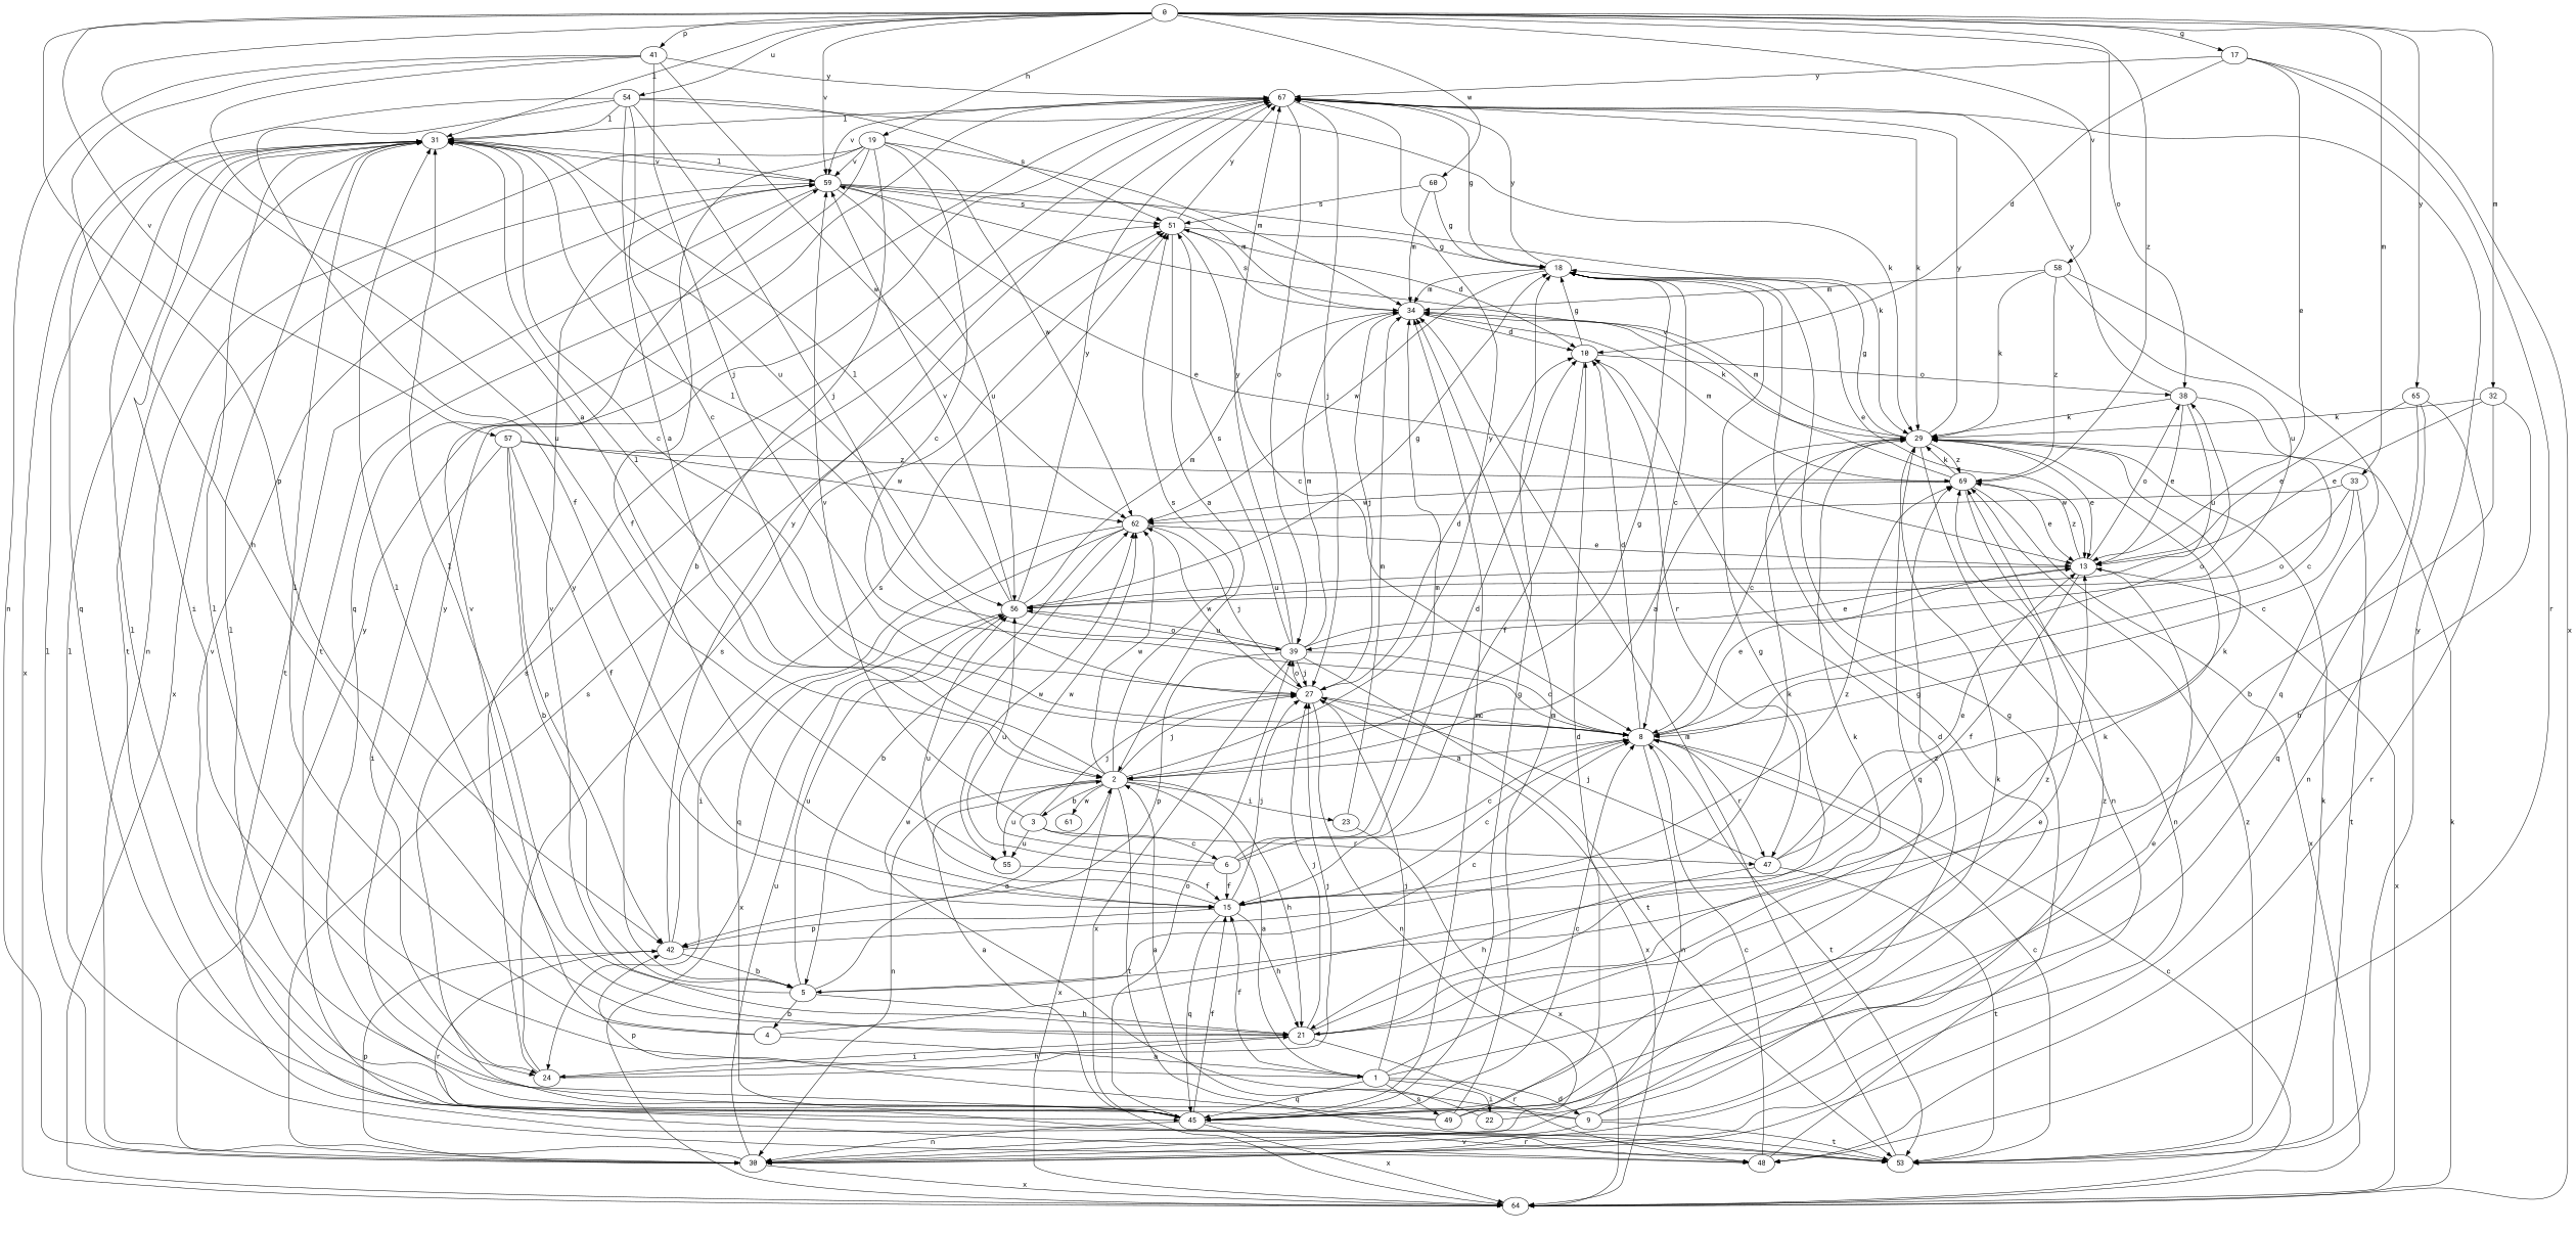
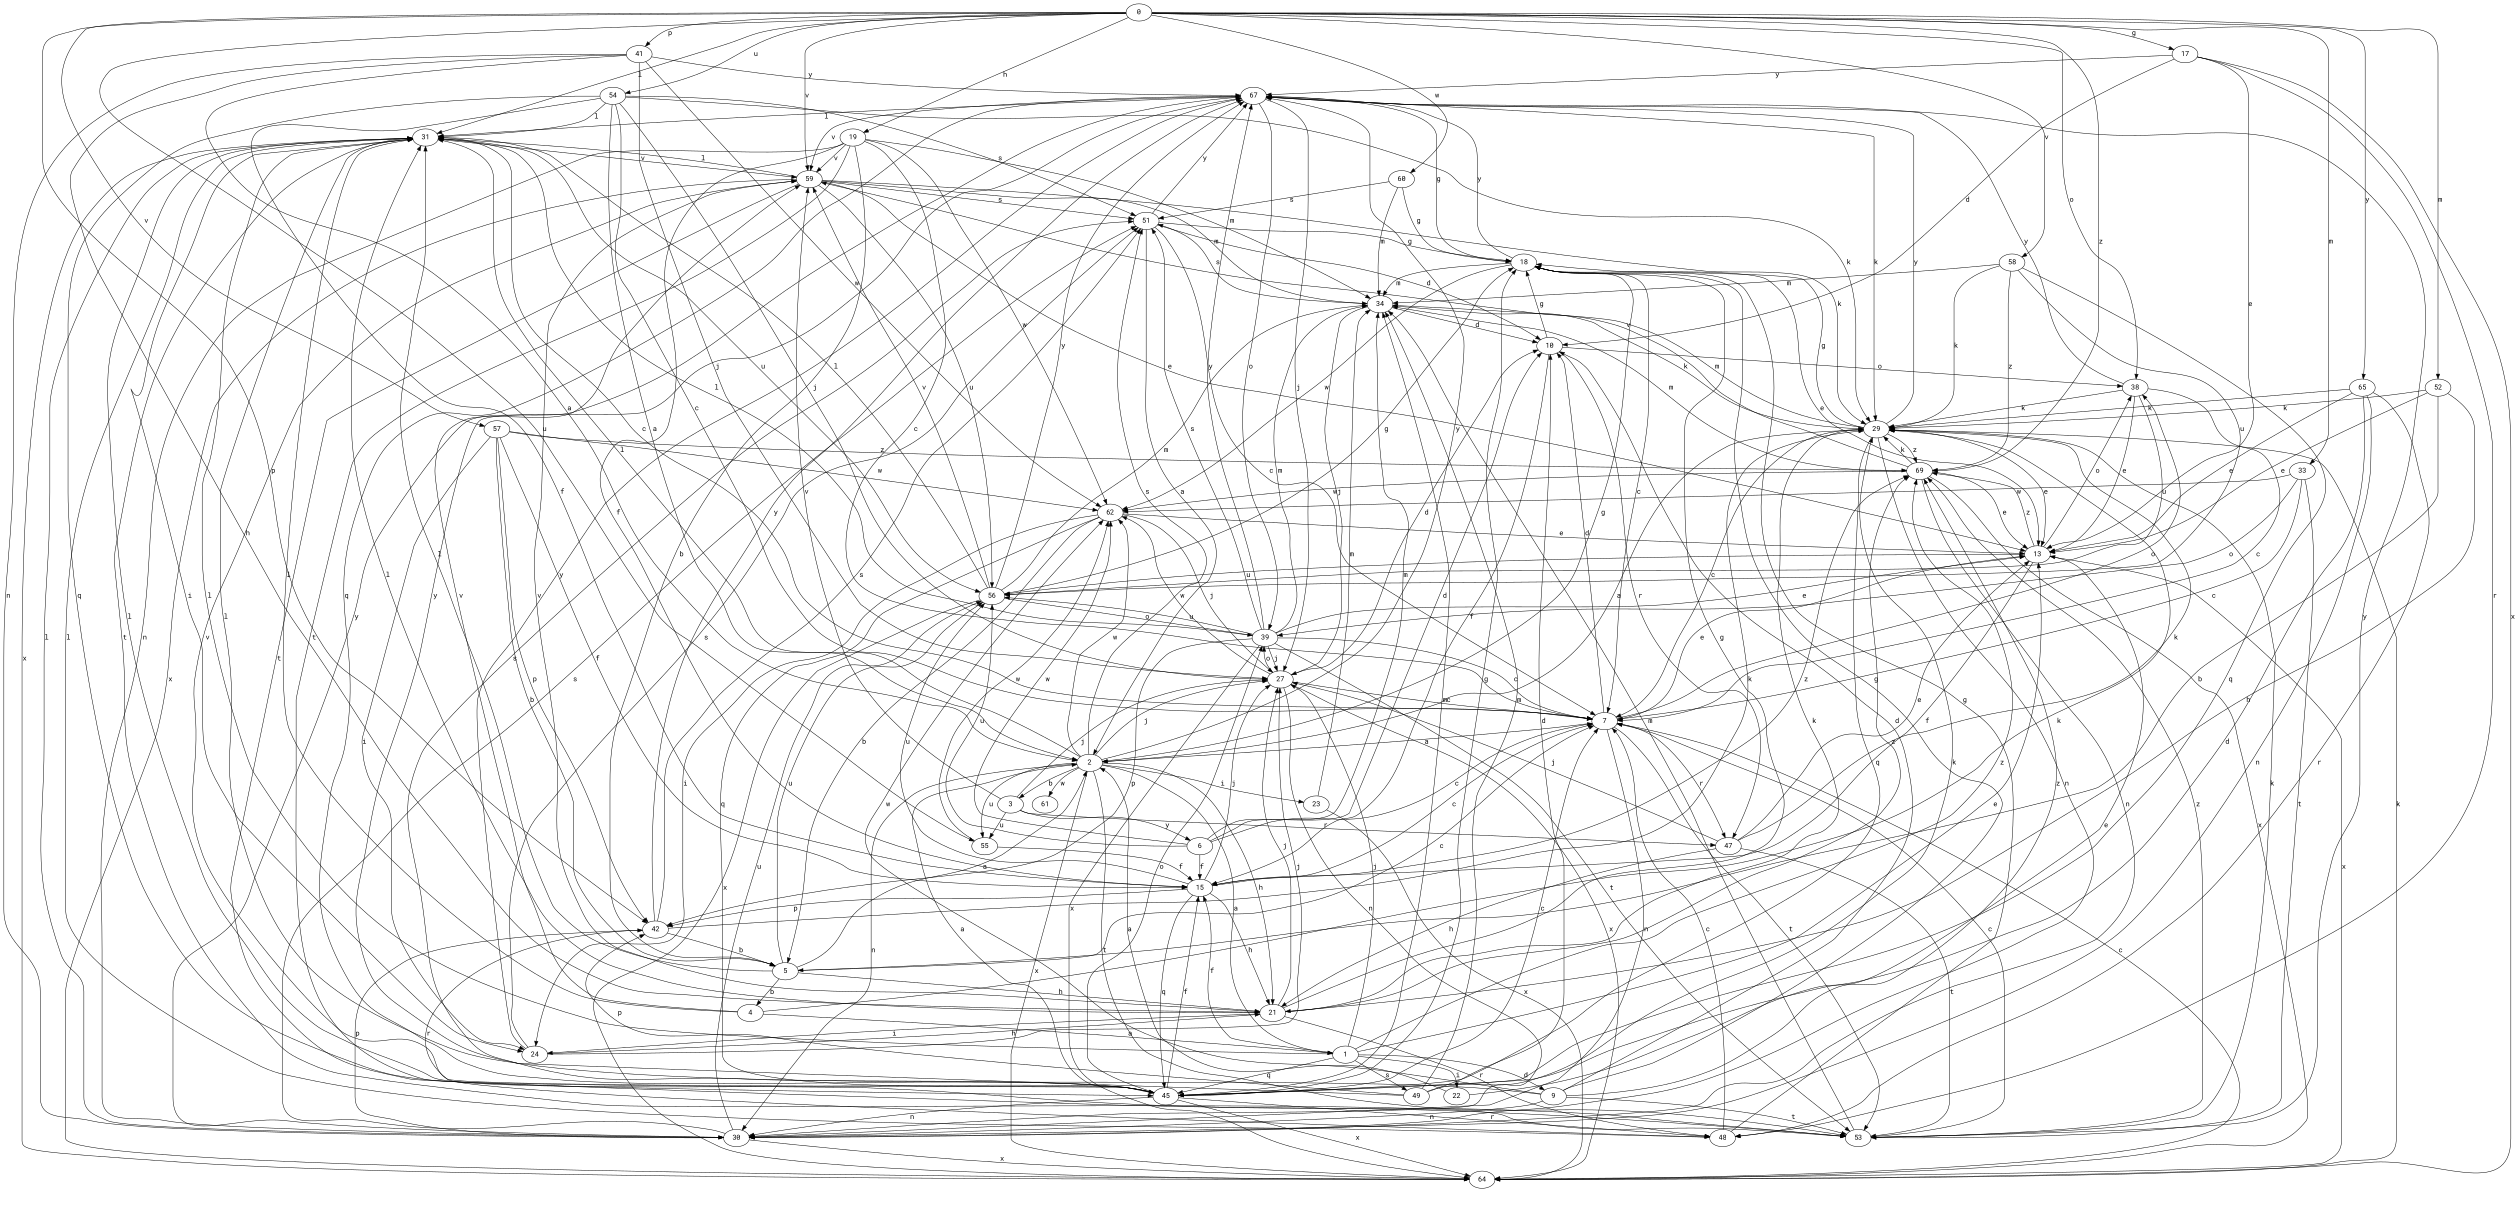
  strict digraph {
    fontname="Roboto Mono"
    node [fontname="Roboto Mono"]
    edge [fontname="Roboto Mono"]
    0
    17
    19
    31
-   32
+   32 [label=52]
    33
    38
    41
    42
    54
    55
    57
    58
    59
    60
    65
    69
    67
    13
    10
    64
    48
    15
    n24 [label=30]
    53
    62
    5
-   8
+   8 [label=7]
    34
    56
    24
    21
    29
    39
    27
    2
    51
    45
    18
    1
    9
    22
    49
    3
    23
    61
    6
    47
    4
    0 -> 17 [label=g]
    0 -> 19 [label=h]
    0 -> 31 [label=l]
    0 -> 32 [label=m]
    0 -> 33 [label=m]
    0 -> 38 [label=o]
    0 -> 41 [label=p]
    0 -> 42 [label=p]
    0 -> 54 [label=u]
    0 -> 55 [label=u]
    0 -> 57 [label=v]
    0 -> 58 [label=v]
    0 -> 59 [label=v]
    0 -> 60 [label=w]
    0 -> 65 [label=y]
    0 -> 69 [label=z]
    17 -> 67 [label=y]
    17 -> 13 [label=e]
    17 -> 10 [label=d]
    17 -> 64 [label=x]
    17 -> 48 [label=r]
    19 -> 59 [label=v]
    19 -> 15 [label=f]
    19 -> n24 [label=n]
    19 -> 53 [label=t]
    19 -> 62 [label=w]
    19 -> 5 [label=b]
    19 -> 8 [label=c]
    19 -> 34 [label=m]
    31 -> 59 [label=v]
    31 -> 64 [label=x]
    31 -> 53 [label=t]
    31 -> 8 [label=c]
    31 -> 56 [label=u]
    31 -> 24 [label=i]
    32 -> 13 [label=e]
    32 -> 5 [label=b]
    32 -> 21 [label=h]
    32 -> 29 [label=k]
    33 -> 53 [label=t]
    33 -> 62 [label=w]
    33 -> 8 [label=c]
    33 -> 39 [label=o]
    38 -> 67 [label=y]
    38 -> 13 [label=e]
    38 -> 8 [label=c]
    38 -> 56 [label=u]
    38 -> 29 [label=k]
    41 -> 67 [label=y]
    41 -> n24 [label=n]
    41 -> 62 [label=w]
    41 -> 21 [label=h]
    41 -> 27 [label=j]
    41 -> 2 [label=a]
    42 -> 67 [label=y]
    42 -> 48 [label=r]
    42 -> 5 [label=b]
    42 -> 29 [label=k]
    42 -> 51 [label=s]
    54 -> 31 [label=l]
    54 -> 15 [label=f]
    54 -> 8 [label=c]
    54 -> 29 [label=k]
    54 -> 27 [label=j]
    54 -> 2 [label=a]
    54 -> 51 [label=s]
    54 -> 45 [label=q]
    55 -> 15 [label=f]
    55 -> 62 [label=w]
    57 -> 42 [label=p]
    57 -> 69 [label=z]
    57 -> 15 [label=f]
    57 -> 62 [label=w]
    57 -> 5 [label=b]
    57 -> 24 [label=i]
    58 -> 69 [label=z]
    58 -> 34 [label=m]
    58 -> 56 [label=u]
    58 -> 29 [label=k]
    58 -> 45 [label=q]
    59 -> 31 [label=l]
    59 -> 13 [label=e]
    59 -> 64 [label=x]
    59 -> 53 [label=t]
    59 -> 34 [label=m]
    59 -> 56 [label=u]
    59 -> 29 [label=k]
    59 -> 51 [label=s]
    60 -> 34 [label=m]
    60 -> 51 [label=s]
    60 -> 18 [label=g]
    65 -> 13 [label=e]
    65 -> 48 [label=r]
    65 -> n24 [label=n]
-   65 -> 45 [label=q]
+   65 -> 29 [label=k]
+   65 -> 45 [label=d]
    69 -> 59 [label=v]
    69 -> 13 [label=e]
    69 -> 64 [label=x]
    69 -> n24 [label=n]
    69 -> 62 [label=w]
    69 -> 34 [label=m]
    69 -> 29 [label=k]
    67 -> 31 [label=l]
    67 -> 59 [label=v]
    67 -> 29 [label=k]
    67 -> 39 [label=o]
    67 -> 27 [label=j]
    67 -> 45 [label=q]
    67 -> 18 [label=g]
    13 -> 38 [label=o]
    13 -> 69 [label=z]
    13 -> 64 [label=x]
    13 -> 15 [label=f]
    13 -> 56 [label=u]
    10 -> 38 [label=o]
    10 -> 15 [label=f]
    10 -> 18 [label=g]
    10 -> 47 [label=r]
    64 -> 8 [label=c]
    64 -> 29 [label=k]
    48 -> 31 [label=l]
    48 -> 8 [label=c]
    48 -> 18 [label=g]
    15 -> 42 [label=p]
    15 -> 69 [label=z]
    15 -> 8 [label=c]
    15 -> 56 [label=u]
    15 -> 21 [label=h]
    15 -> 27 [label=j]
    15 -> 45 [label=q]
    n24 -> 31 [label=l]
    n24 -> 42 [label=p]
    n24 -> 67 [label=y]
    n24 -> 64 [label=x]
    n24 -> 56 [label=u]
    n24 -> 51 [label=s]
    53 -> 69 [label=z]
    53 -> 67 [label=y]
    53 -> 8 [label=c]
    53 -> 34 [label=m]
    53 -> 29 [label=k]
    62 -> 13 [label=e]
    62 -> 5 [label=b]
    62 -> 24 [label=i]
    62 -> 27 [label=j]
    62 -> 45 [label=q]
    5 -> 31 [label=l]
    5 -> 8 [label=c]
    5 -> 56 [label=u]
    5 -> 21 [label=h]
    5 -> 2 [label=a]
    5 -> 4 [label=b]
    8 -> 38 [label=o]
    8 -> 13 [label=e]
    8 -> 10 [label=d]
    8 -> n24 [label=n]
    8 -> 53 [label=t]
    8 -> 2 [label=a]
    8 -> 47 [label=r]
    34 -> 10 [label=d]
    34 -> 29 [label=k]
    34 -> 27 [label=j]
    34 -> 51 [label=s]
    56 -> 31 [label=l]
    56 -> 59 [label=v]
    56 -> 67 [label=y]
    56 -> 64 [label=x]
    56 -> 34 [label=m]
    56 -> 39 [label=o]
    56 -> 18 [label=g]
    24 -> 67 [label=y]
    24 -> 21 [label=h]
    24 -> 27 [label=j]
    24 -> 51 [label=s]
    21 -> 31 [label=l]
    21 -> 59 [label=v]
    21 -> 69 [label=z]
    21 -> 48 [label=r]
    21 -> 24 [label=i]
    21 -> 29 [label=k]
    21 -> 27 [label=j]
    21 -> 18 [label=g]
    29 -> 69 [label=z]
    29 -> 67 [label=y]
    29 -> 13 [label=e]
    29 -> n24 [label=n]
    29 -> 8 [label=c]
    29 -> 34 [label=m]
    29 -> 2 [label=a]
    29 -> 45 [label=q]
    29 -> 18 [label=g]
    39 -> 31 [label=l]
    39 -> 42 [label=p]
    39 -> 67 [label=y]
    39 -> 13 [label=e]
    39 -> 64 [label=x]
    39 -> 53 [label=t]
    39 -> 8 [label=c]
    39 -> 34 [label=m]
    39 -> 56 [label=u]
    39 -> 27 [label=j]
    39 -> 51 [label=s]
    27 -> 10 [label=d]
    27 -> 64 [label=x]
    27 -> n24 [label=n]
    27 -> 62 [label=w]
    27 -> 8 [label=c]
    27 -> 39 [label=o]
    2 -> 31 [label=l]
    2 -> 55 [label=u]
    2 -> 67 [label=y]
    2 -> 64 [label=x]
    2 -> n24 [label=n]
    2 -> 53 [label=t]
    2 -> 62 [label=w]
    2 -> 21 [label=h]
    2 -> 27 [label=j]
    2 -> 51 [label=s]
    2 -> 18 [label=g]
    2 -> 1 [label=a]
    2 -> 3 [label=b]
    2 -> 23 [label=i]
    2 -> 61 [label=w]
    51 -> 67 [label=y]
    51 -> 10 [label=d]
    51 -> 8 [label=c]
    51 -> 2 [label=a]
    51 -> 18 [label=g]
    45 -> 31 [label=l]
    45 -> 59 [label=v]
    45 -> 64 [label=x]
    45 -> 48 [label=r]
    45 -> 15 [label=f]
    45 -> n24 [label=n]
    45 -> 8 [label=c]
    45 -> 34 [label=m]
    45 -> 39 [label=o]
    45 -> 2 [label=a]
    45 -> 51 [label=s]
    45 -> 18 [label=g]
    18 -> 67 [label=y]
    18 -> 13 [label=e]
    18 -> 62 [label=w]
    18 -> 8 [label=c]
    18 -> 34 [label=m]
    1 -> 31 [label=l]
    1 -> 69 [label=z]
    1 -> 13 [label=e]
    1 -> 15 [label=f]
    1 -> 27 [label=j]
    1 -> 45 [label=q]
    1 -> 9 [label=d]
    1 -> 22 [label=i]
    1 -> 49 [label=s]
    9 -> 31 [label=l]
    9 -> 69 [label=z]
    9 -> 10 [label=d]
-   9 -> n24 [label=v]
+   9 -> n24 [label=n]
    9 -> 53 [label=t]
    9 -> 62 [label=w]
    9 -> 18 [label=g]
    22 -> 13 [label=e]
    22 -> 2 [label=a]
    49 -> 42 [label=p]
    49 -> 67 [label=y]
    49 -> 10 [label=d]
    49 -> 34 [label=m]
    49 -> 29 [label=k]
    3 -> 55 [label=u]
    3 -> 59 [label=v]
    3 -> 27 [label=j]
-   3 -> 6 [label=c]
+   3 -> 6 [label=y]
    3 -> 47 [label=r]
    23 -> 64 [label=x]
    23 -> 34 [label=m]
    6 -> 10 [label=d]
    6 -> 15 [label=f]
    6 -> 62 [label=w]
    6 -> 8 [label=c]
    6 -> 34 [label=m]
    6 -> 56 [label=u]
    47 -> 13 [label=e]
    47 -> 53 [label=t]
    47 -> 21 [label=h]
    47 -> 29 [label=k]
    47 -> 27 [label=j]
    4 -> 31 [label=l]
    4 -> 59 [label=v]
    4 -> 29 [label=k]
    4 -> 1 [label=a]
  }
